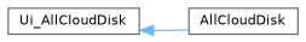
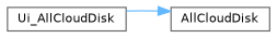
  digraph {
    rankdir=LR
    node [color=grey40 fillcolor=white fontname=Helvetica fontsize=10 shape=box style=filled]
    n1 [height=0.2 label=Ui_AllCloudDisk width=0.4]
    n2 [height=0.2 label=AllCloudDisk width=0.4]
-   n1 -> n2 [color=steelblue1 dir=back fontname=Helvetica fontsize=10 labelfontname=Helvetica labelfontsize=10 style=solid]
+   n2 -> n1 [color=steelblue1 dir=back fontname=Helvetica fontsize=10 labelfontname=Helvetica labelfontsize=10 style=solid]
  }
